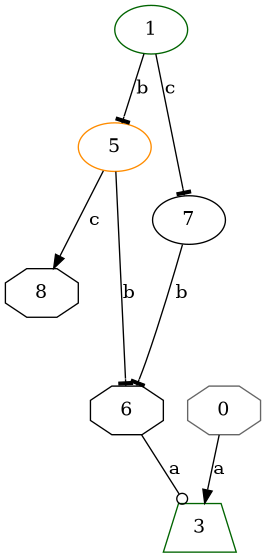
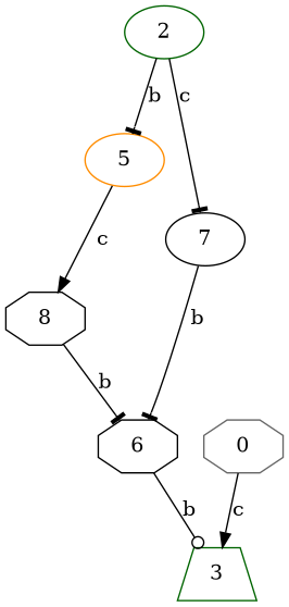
  strict digraph {
    node [color=black shape=ellipse]
    edge [arrowhead=tee]
    3 [color=darkgreen shape=trapezium]
    5 [color=darkorange]
    8 [shape=octagon]
    6 [shape=octagon]
    0 [color=gray40 shape=octagon]
-   1 [color=darkgreen]
+   1 [color=darkgreen label=2]
    7
    5 -> 8 [arrowhead=normal label=c]
-   5 -> 6 [label=b]
-   6 -> 3 [arrowhead=odot label=a]
-   0 -> 3 [arrowhead=normal label=a]
+   8 -> 6 [label=b]
+   6 -> 3 [arrowhead=odot label=b]
+   0 -> 3 [arrowhead=normal label=c]
    1 -> 5 [label=b]
    1 -> 7 [label=c]
    7 -> 6 [label=b]
  }
